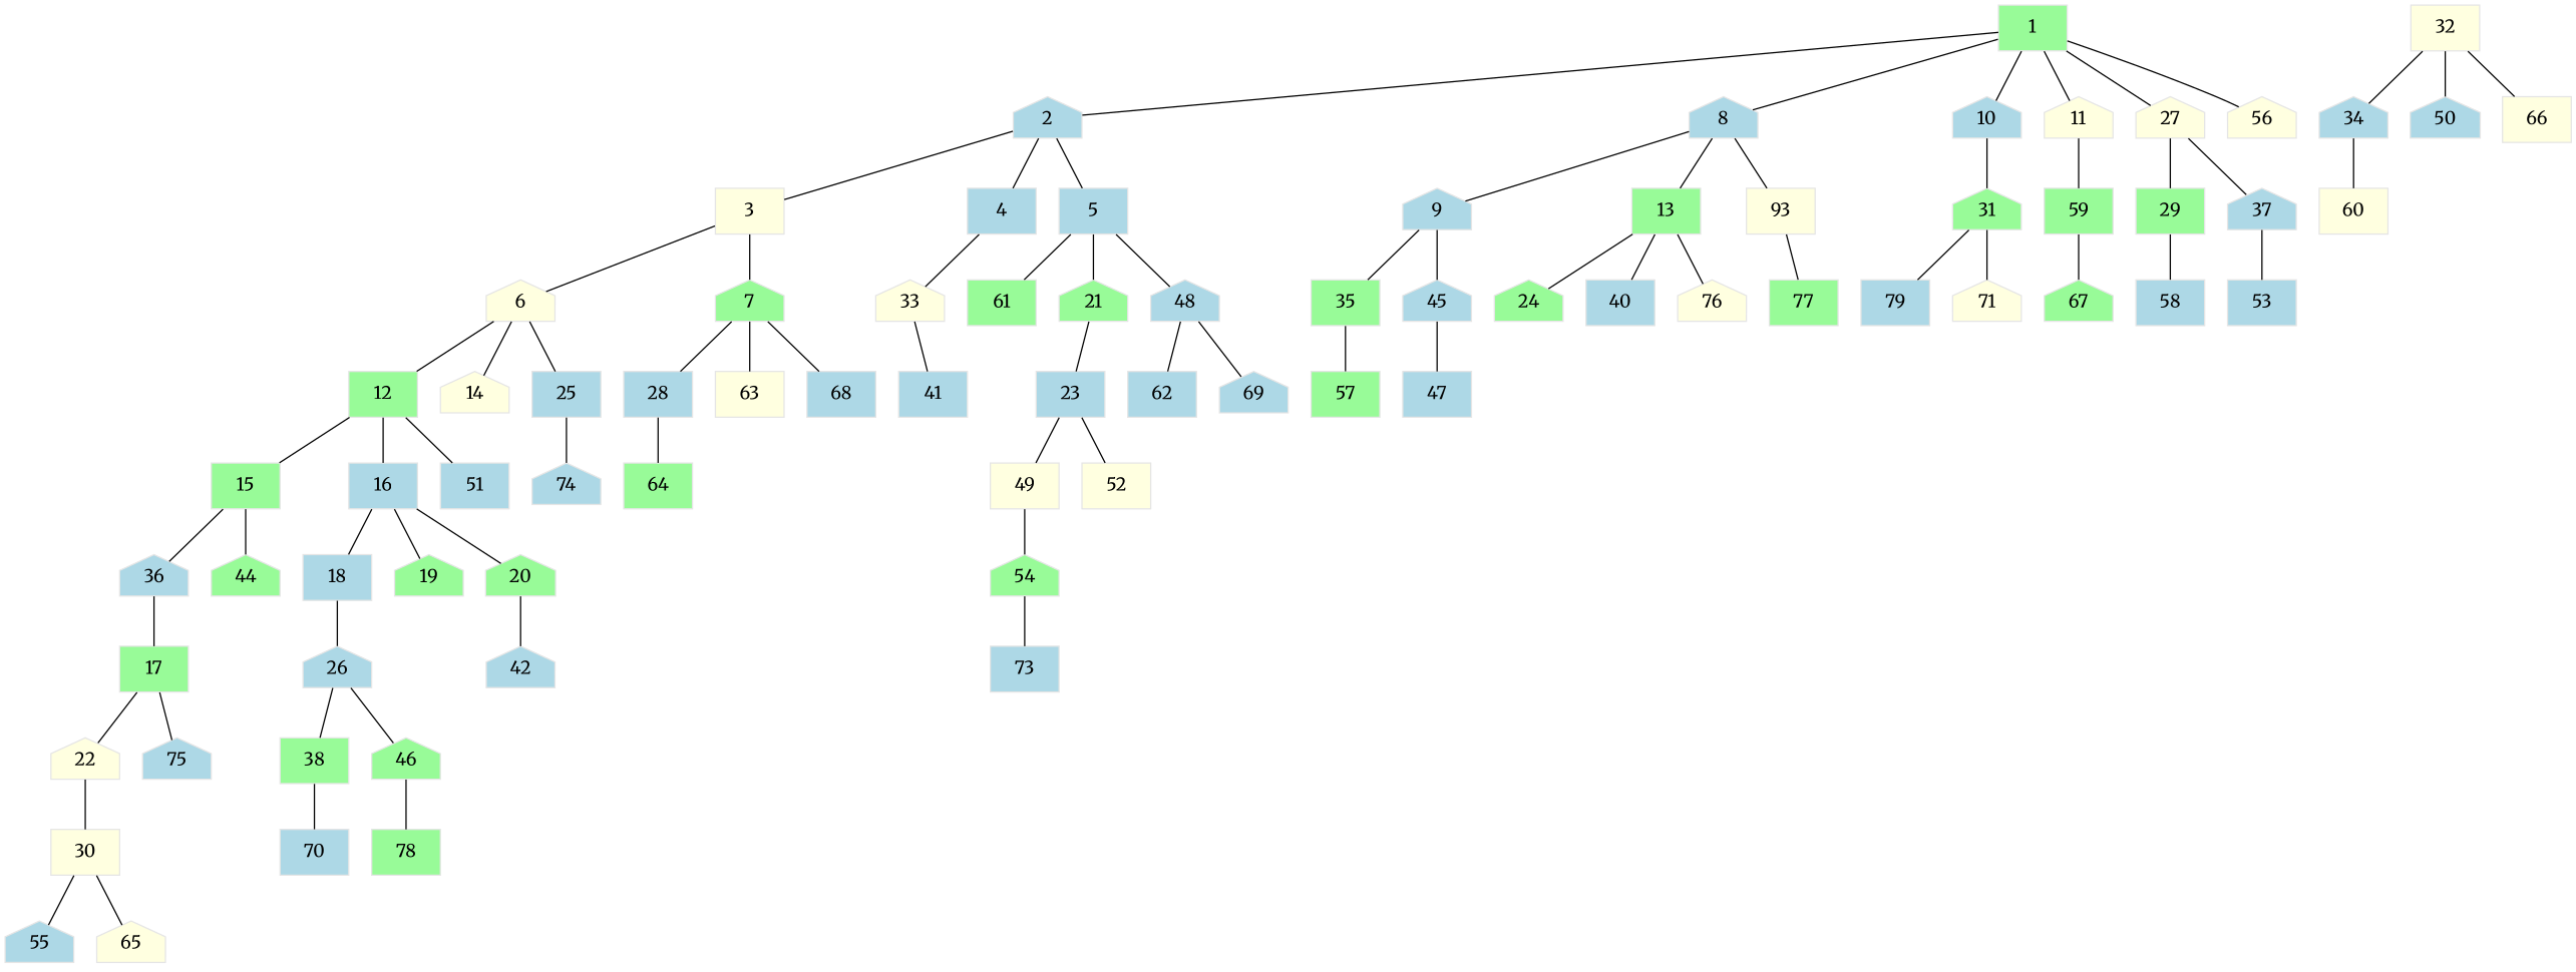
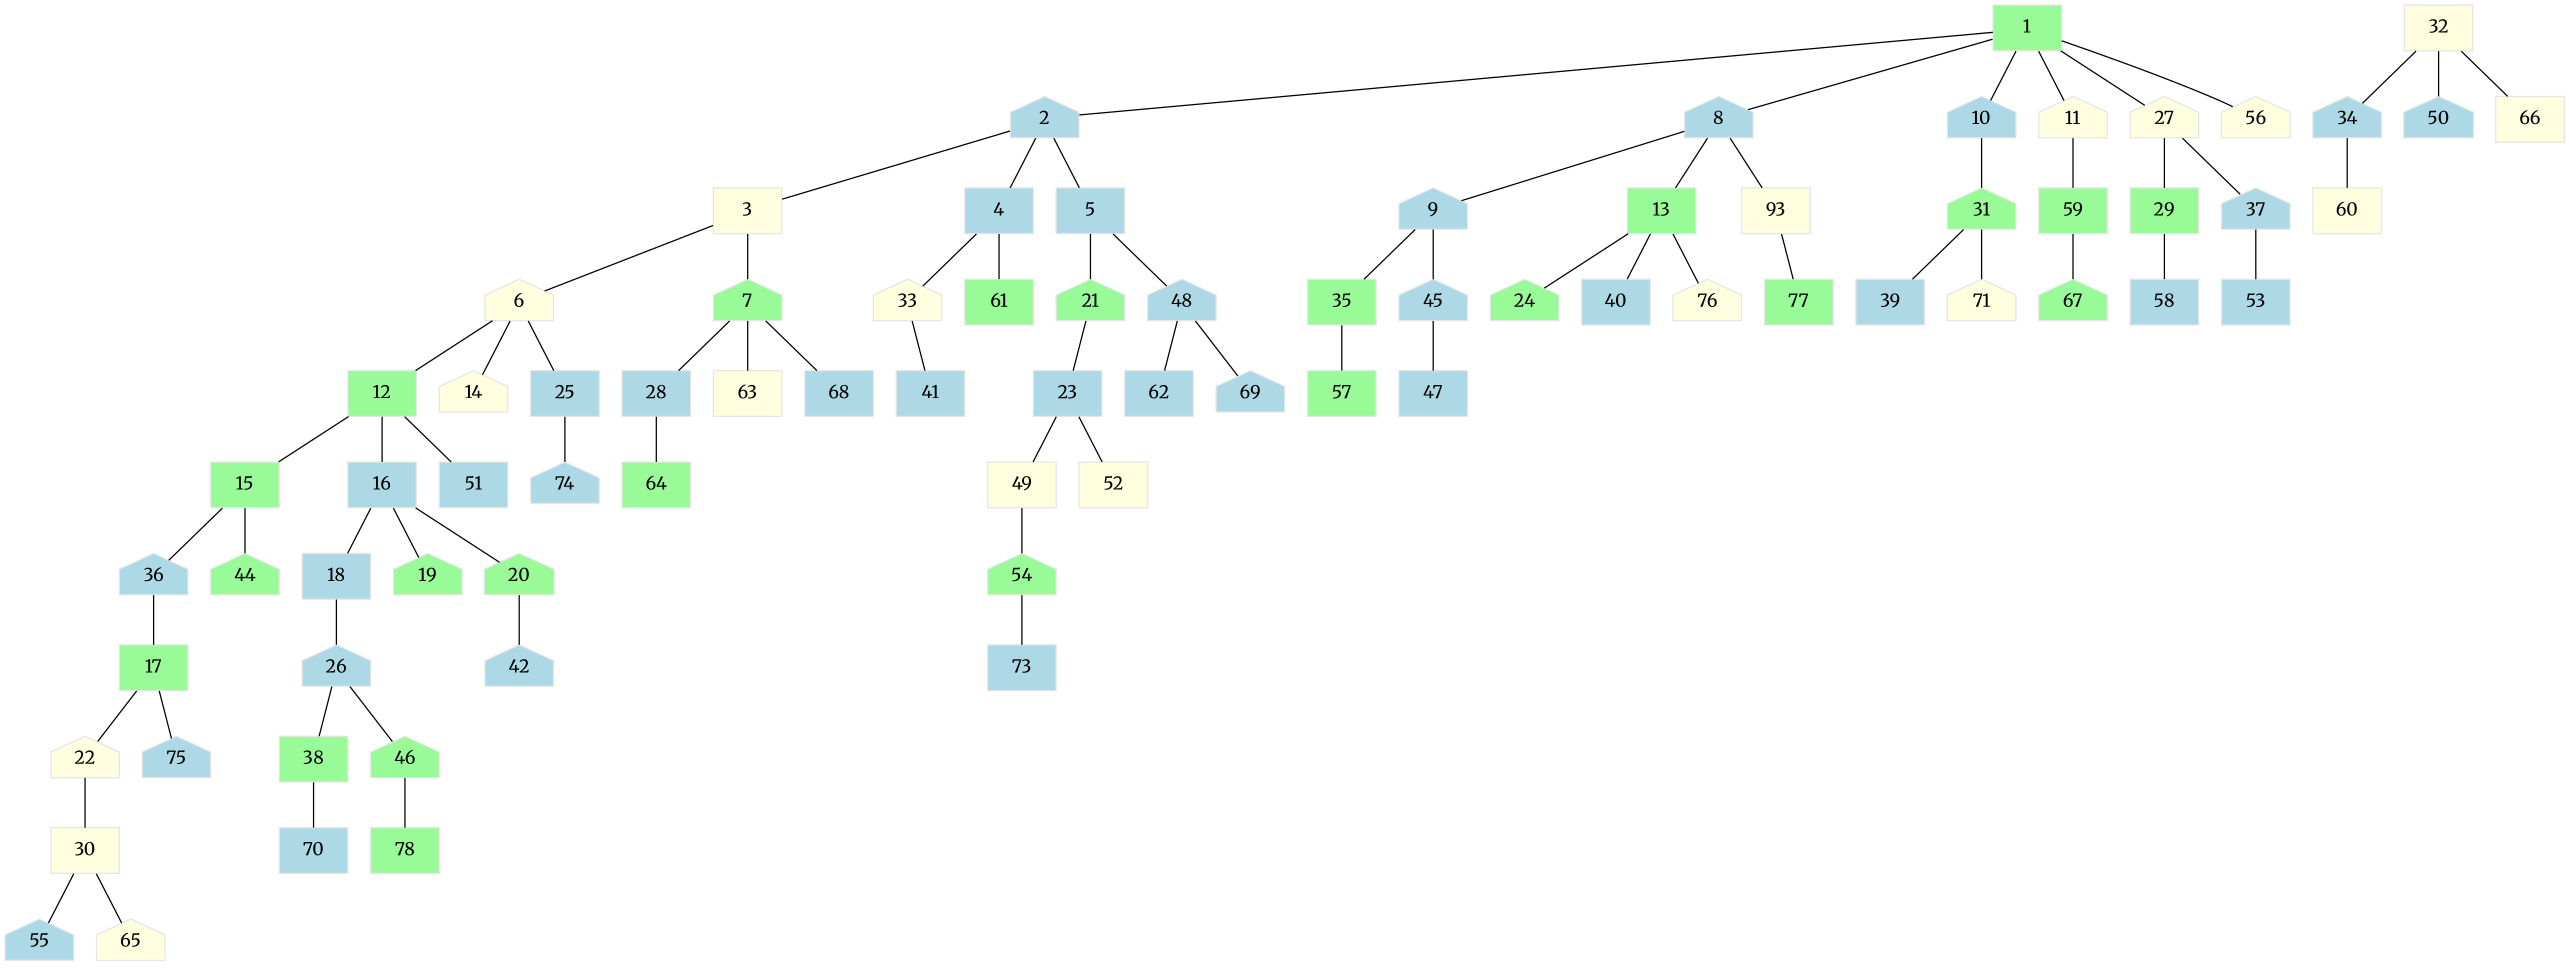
  graph {
    fontname=Merriweather
    node [color=gray90 fillcolor=lightblue fontname=Merriweather shape=box style=filled]
    edge [fontname=Merriweather]
    1 [fillcolor=palegreen]
    2 [shape=house]
    8 [shape=house]
    10 [shape=house]
    11 [fillcolor=lightyellow shape=house]
    27 [fillcolor=lightyellow shape=house]
    56 [fillcolor=lightyellow shape=house]
    3 [fillcolor=lightyellow]
    4
    5
    9 [shape=house]
    13 [fillcolor=palegreen]
    n13 [fillcolor=lightyellow label=93]
    31 [fillcolor=palegreen shape=house]
    59 [fillcolor=palegreen]
    29 [fillcolor=palegreen]
    37 [shape=house]
    6 [fillcolor=lightyellow shape=house]
    7 [fillcolor=palegreen shape=house]
    33 [fillcolor=lightyellow shape=house]
    61 [fillcolor=palegreen]
    21 [fillcolor=palegreen shape=house]
    48 [shape=house]
    12 [fillcolor=palegreen]
    14 [fillcolor=lightyellow shape=house]
    25
    28
    63 [fillcolor=lightyellow]
    68
    41
    23
    62
    69 [shape=house]
    15 [fillcolor=palegreen]
    16
    51
    74 [shape=house]
    64 [fillcolor=palegreen]
    32 [fillcolor=lightyellow]
    34 [shape=house]
    50 [shape=house]
    66 [fillcolor=lightyellow]
    35 [fillcolor=palegreen]
    45 [shape=house]
    24 [fillcolor=palegreen shape=house]
    40
    76 [fillcolor=lightyellow shape=house]
    77 [fillcolor=palegreen]
    57 [fillcolor=palegreen]
    47
-   39 [label=79]
+   39
    71 [fillcolor=lightyellow shape=house]
    67 [fillcolor=palegreen shape=house]
    36 [shape=house]
    44 [fillcolor=palegreen shape=house]
    18
    19 [fillcolor=palegreen shape=house]
    20 [fillcolor=palegreen shape=house]
    17 [fillcolor=palegreen]
    22 [fillcolor=lightyellow shape=house]
    75 [shape=house]
    26 [shape=house]
    42 [shape=house]
    30 [fillcolor=lightyellow]
    38 [fillcolor=palegreen]
    46 [fillcolor=palegreen shape=house]
    49 [fillcolor=lightyellow]
    52 [fillcolor=lightyellow]
    55 [shape=house]
    65 [fillcolor=lightyellow shape=house]
    54 [fillcolor=palegreen shape=house]
    70
    78 [fillcolor=palegreen]
    58
    53
    60 [fillcolor=lightyellow]
    73
    1 -- 2
    1 -- 8
    1 -- 10
    1 -- 11
    1 -- 27
    1 -- 56
    2 -- 3
    2 -- 4
    2 -- 5
    8 -- 9
    8 -- 13
    8 -- n13
    10 -- 31
    11 -- 59
    27 -- 29
    27 -- 37
    3 -- 6
    3 -- 7
    4 -- 33
-   5 -- 61
+   4 -- 61
    5 -- 21
    5 -- 48
    9 -- 35
    9 -- 45
    13 -- 24
    13 -- 40
    13 -- 76
    n13 -- 77
    31 -- 39
    31 -- 71
    59 -- 67
    29 -- 58
    37 -- 53
    6 -- 12
    6 -- 14
    6 -- 25
    7 -- 28
    7 -- 63
    7 -- 68
    33 -- 41
    21 -- 23
    48 -- 62
    48 -- 69
    12 -- 15
    12 -- 16
    12 -- 51
    25 -- 74
    28 -- 64
    23 -- 49
    23 -- 52
    15 -- 36
    15 -- 44
    16 -- 18
    16 -- 19
    16 -- 20
    32 -- 34
    32 -- 50
    32 -- 66
    34 -- 60
    35 -- 57
    45 -- 47
    36 -- 17
    18 -- 26
    20 -- 42
    17 -- 22
    17 -- 75
    22 -- 30
    26 -- 38
    26 -- 46
    30 -- 55
    30 -- 65
    38 -- 70
    46 -- 78
    49 -- 54
    54 -- 73
  }
